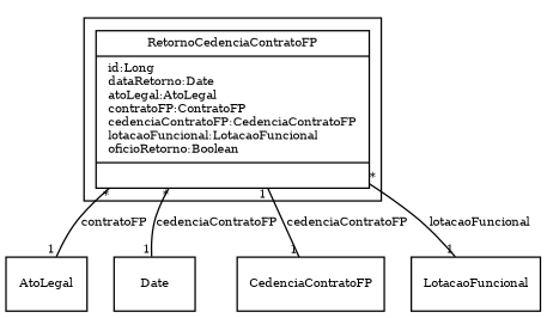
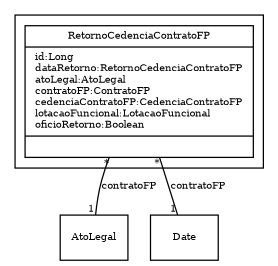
  digraph {
    fontname="Times-Roman"
    fontsize=8
    node [fontname="Times-Roman" fontsize=8 shape=record]
    edge [arrowhead=none fontname="Times-Roman" fontsize=8 headlabel=1 taillabel="*"]
-   n1 [label="{RetornoCedenciaContratoFP|id:Long\ldataRetorno:Date\latoLegal:AtoLegal\lcontratoFP:ContratoFP\lcedenciaContratoFP:CedenciaContratoFP\llotacaoFuncional:LotacaoFuncional\loficioRetorno:Boolean\l|\l}"]
+   n1 [label="{RetornoCedenciaContratoFP|id:Long\ldataRetorno:RetornoCedenciaContratoFP\latoLegal:AtoLegal\lcontratoFP:ContratoFP\lcedenciaContratoFP:CedenciaContratoFP\llotacaoFuncional:LotacaoFuncional\loficioRetorno:Boolean\l|\l}"]
    AtoLegal
    n3 [label=Date]
-   CedenciaContratoFP
-   LotacaoFuncional
    subgraph cluster_1 {
      n1
    }
    n1 -> AtoLegal [label=contratoFP]
-   n1 -> n3 [label=cedenciaContratoFP]
-   n1 -> CedenciaContratoFP [label=cedenciaContratoFP taillabel=1]
-   n1 -> LotacaoFuncional [label=lotacaoFuncional]
+   n1 -> n3 [label=contratoFP]
  }
